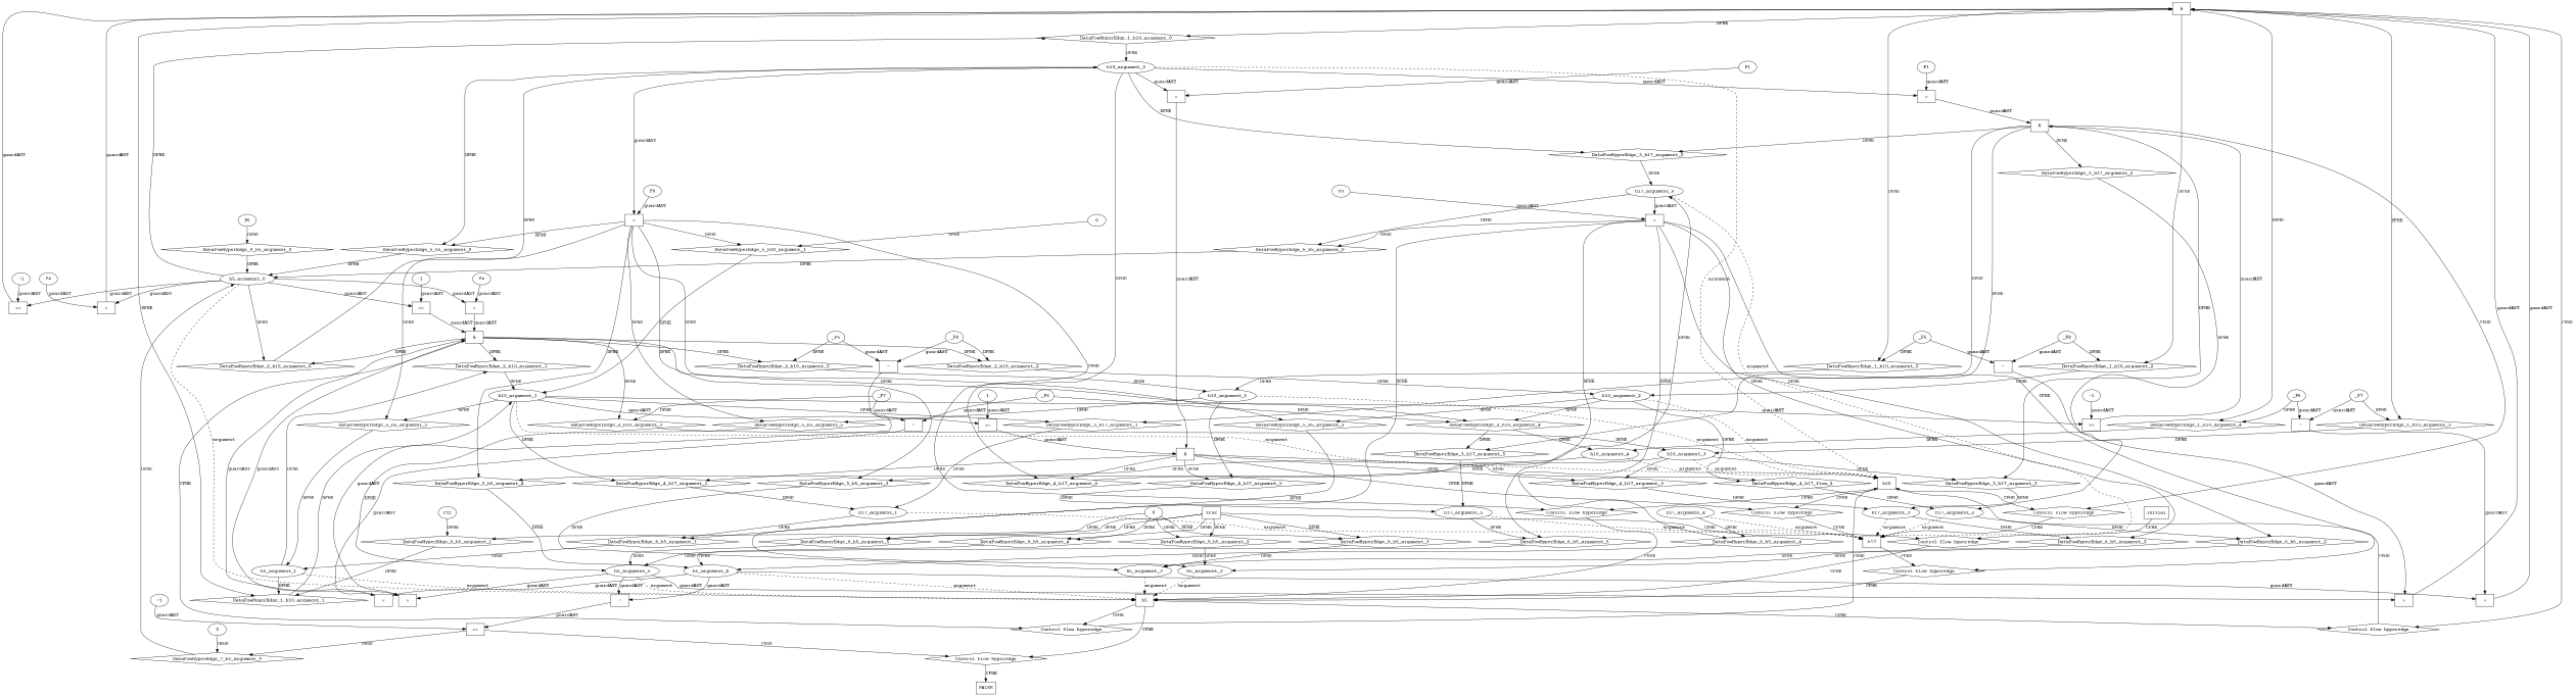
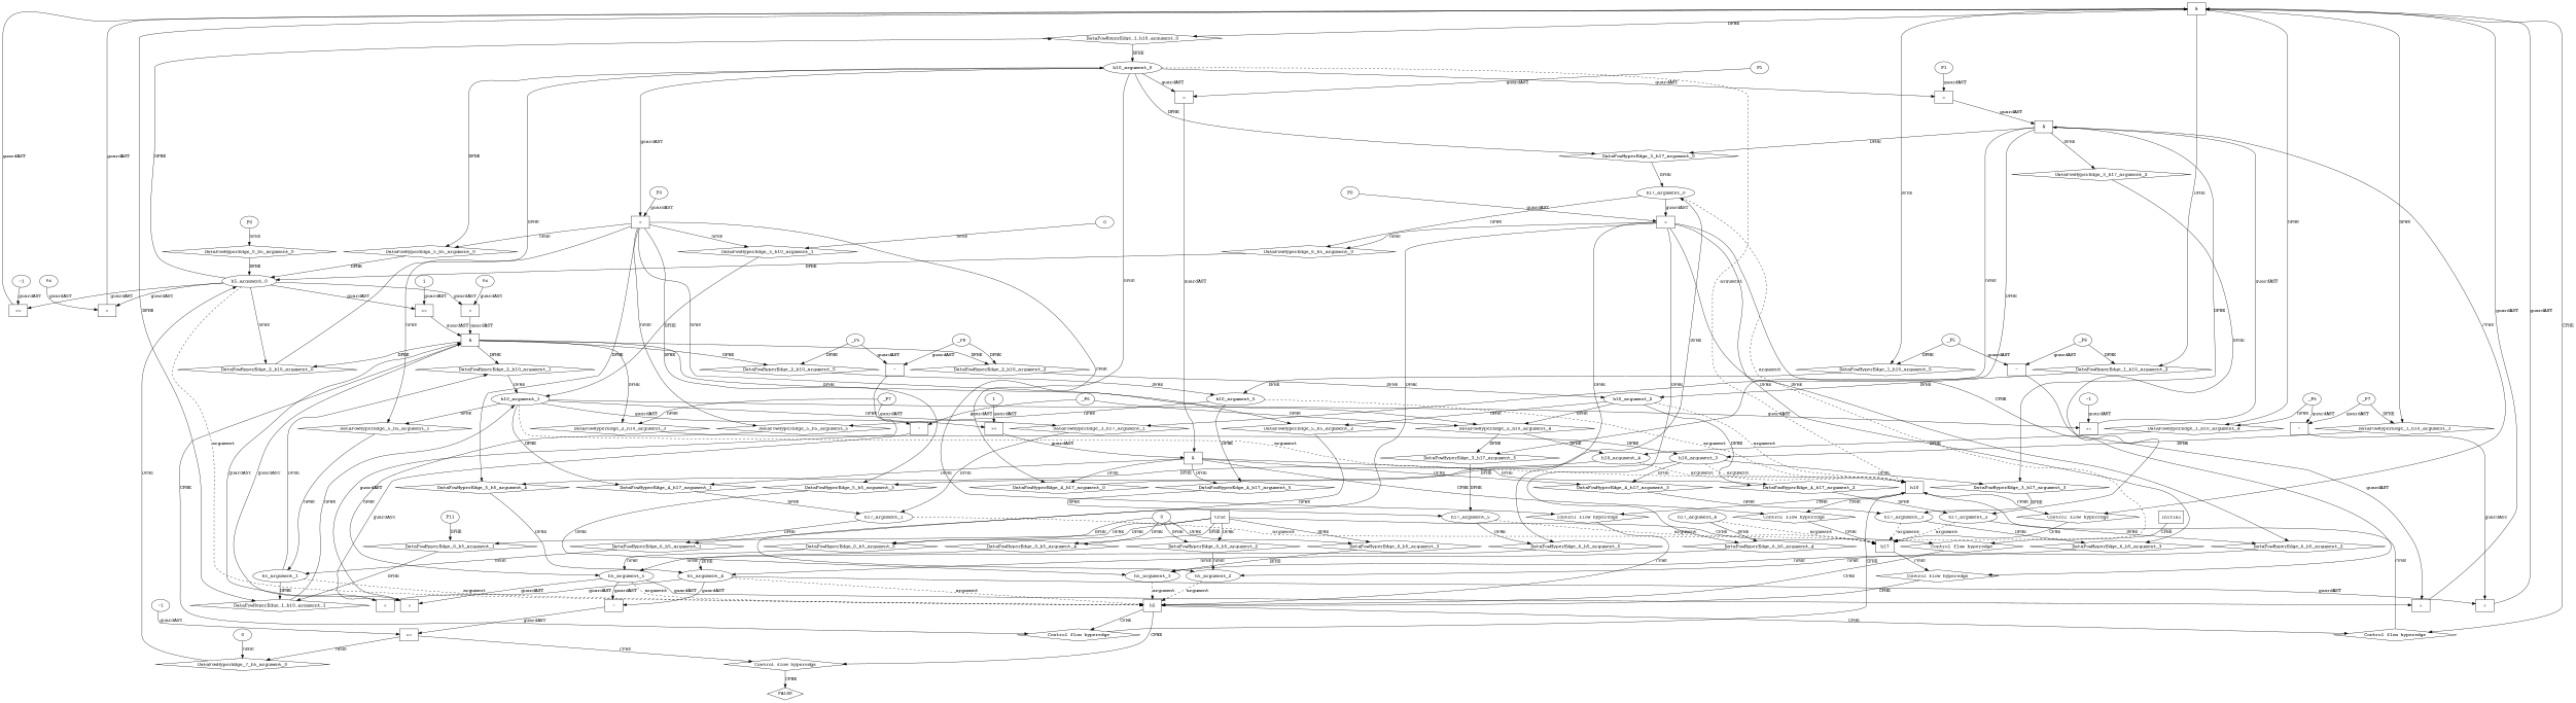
  digraph {
    fontname="Courier Prime"
    node [fontname="Courier Prime" nodeName=argument0 shape=diamond]
    edge [fontname="Courier Prime"]
    n1 [label=h10 nodeName=h10 shape=rect]
    n2 [label="Control flow hyperedge" nodeName=ControlFowHyperEdge_3]
    n3 [label="Control flow hyperedge" nodeName=ControlFowHyperEdge_4]
    n4 [label="Control flow hyperedge" nodeName=ControlFowHyperEdge_5]
    n5 [label=h17 nodeName=h17 shape=rect]
    n6 [label=h5 nodeName=h5 shape=rect]
    n7 [label="Control flow hyperedge" nodeName=ControlFowHyperEdge_6]
    n8 [label="Control flow hyperedge" nodeName=ControlFowHyperEdge_1]
    n9 [label="Control flow hyperedge" nodeName=ControlFowHyperEdge_2]
    n10 [label="Control flow hyperedge" nodeName=ControlFowHyperEdge_7]
-   n11 [label=FALSE nodeName=FALSE shape=rect]
+   n11 [label=FALSE nodeName=FALSE]
    n12 [label=Initial nodeName=Initial shape=rect]
    n13 [label="Control flow hyperedge" nodeName=ControlFowHyperEdge_0]
    n14 [label=h5_argument_0 shape=oval]
    n15 [label=">=" nodeName=xxxh10___h5_1xxxguard_0_node_0 shape=rect]
    n16 [label="=" nodeName=xxxh10___h5_1xxxguard1_node_0 shape=rect]
    n17 [label=">=" nodeName=xxxh10___h5_2xxxguard_0_node_0 shape=rect]
    n18 [label="=" nodeName=xxxh10___h5_2xxxguard1_node_0 shape=rect]
    n19 [label=DataFowHyperEdge_1_h10_argument_0 nodeName=DataFowHyperEdge_1_h10_argument_0]
    n20 [label=DataFowHyperEdge_2_h10_argument_0 nodeName=DataFowHyperEdge_2_h10_argument_0]
    n21 [label="&" nodeName=xxxh10___h5_1xxx_and shape=rect]
    n22 [label="&" nodeName=xxxh10___h5_2xxx_and shape=rect]
    n23 [label=h10_argument_0 shape=oval]
    n24 [label=h5_argument_1 nodeName=argument1 shape=oval]
    n25 [label=DataFowHyperEdge_1_h10_argument_1 nodeName=DataFowHyperEdge_1_h10_argument_1]
    n26 [label=DataFowHyperEdge_2_h10_argument_1 nodeName=DataFowHyperEdge_2_h10_argument_1]
    n27 [label=h10_argument_1 nodeName=argument1 shape=oval]
    n28 [label=h5_argument_2 nodeName=argument2 shape=oval]
    n29 [label=h5_argument_3 nodeName=argument3 shape=oval]
    n30 [label=h5_argument_4 nodeName=argument4 shape=oval]
    n31 [label="=" nodeName=xxxh10___h5_1xxxguard2_node_0 shape=rect]
    n32 [label="=" nodeName=xxxh10___h5_2xxxguard2_node_0 shape=rect]
    n33 [label="-" nodeName=xxxFALSE___h5_7xxxguard_0_node_2 shape=rect]
    n34 [label=">=" nodeName=xxxFALSE___h5_7xxxguard_0_node_0 shape=rect]
    n35 [label=h5_argument_5 nodeName=argument5 shape=oval]
    n36 [label="=" nodeName=xxxh10___h5_1xxxguard3_node_0 shape=rect]
    n37 [label="=" nodeName=xxxh10___h5_2xxxguard3_node_0 shape=rect]
    n38 [label="=" nodeName=xxxh17___h10_3xxxguard1_node_0 shape=rect]
    n39 [label="=" nodeName=xxxh17___h10_4xxxguard1_node_0 shape=rect]
    n40 [label="=" nodeName=xxxh5___h10_5xxxguard_0_node_0 shape=rect]
    n41 [label=DataFowHyperEdge_3_h17_argument_0 nodeName=DataFowHyperEdge_3_h17_argument_0]
    n42 [label=DataFowHyperEdge_4_h17_argument_0 nodeName=DataFowHyperEdge_4_h17_argument_0]
    n43 [label=DataFowHyperEdge_5_h5_argument_0 nodeName=DataFowHyperEdge_5_h5_argument_0]
    n44 [label="&" nodeName=xxxh17___h10_3xxx_and shape=rect]
    n45 [label="&" nodeName=xxxh17___h10_4xxx_and shape=rect]
    n46 [label=DataFowHyperEdge_5_h5_argument_1 nodeName=DataFowHyperEdge_5_h5_argument_1]
    n47 [label=DataFowHyperEdge_5_h5_argument_2 nodeName=DataFowHyperEdge_5_h5_argument_2]
    n48 [label=DataFowHyperEdge_5_h5_argument_3 nodeName=DataFowHyperEdge_5_h5_argument_3]
    n49 [label=DataFowHyperEdge_5_h5_argument_4 nodeName=DataFowHyperEdge_5_h5_argument_4]
    n50 [label=DataFowHyperEdge_5_h5_argument_5 nodeName=DataFowHyperEdge_5_h5_argument_5]
    n51 [label=DataFowHyperEdge_5_h10_argument_1 nodeName=DataFowHyperEdge_5_h10_argument_1]
    n52 [label=h17_argument_0 shape=oval]
    n53 [label=">=" nodeName=xxxh17___h10_3xxxguard_0_node_0 shape=rect]
    n54 [label=">=" nodeName=xxxh17___h10_4xxxguard_0_node_0 shape=rect]
    n55 [label=DataFowHyperEdge_3_h17_argument_1 nodeName=DataFowHyperEdge_3_h17_argument_1]
    n56 [label=DataFowHyperEdge_4_h17_argument_1 nodeName=DataFowHyperEdge_4_h17_argument_1]
    n57 [label=h17_argument_1 nodeName=argument1 shape=oval]
    n58 [label=h10_argument_2 nodeName=argument2 shape=oval]
-   n59 [label=DataFowHyperEdge_4_h17_flow_2 nodeName=DataFowHyperEdge_4_h17_argument_2]
+   n59 [label=DataFowHyperEdge_4_h17_argument_2 nodeName=DataFowHyperEdge_4_h17_argument_2]
    n60 [label=DataFowHyperEdge_2_h10_argument_4 nodeName=DataFowHyperEdge_2_h10_argument_4]
    n61 [label=DataFowHyperEdge_3_h17_argument_2 nodeName=DataFowHyperEdge_3_h17_argument_2]
    n62 [label=h17_argument_2 nodeName=argument2 shape=oval]
    n63 [label=h10_argument_3 nodeName=argument3 shape=oval]
    n64 [label=DataFowHyperEdge_3_h17_argument_3 nodeName=DataFowHyperEdge_3_h17_argument_3]
    n65 [label=DataFowHyperEdge_4_h17_argument_3 nodeName=DataFowHyperEdge_4_h17_argument_3]
    n66 [label=h17_argument_3 nodeName=argument3 shape=oval]
    n67 [label=h10_argument_4 nodeName=argument4 shape=oval]
    n68 [label=h10_argument_5 nodeName=argument5 shape=oval]
    n69 [label=DataFowHyperEdge_4_h17_argument_5 nodeName=DataFowHyperEdge_4_h17_argument_5]
    n70 [label=DataFowHyperEdge_3_h17_argument_5 nodeName=DataFowHyperEdge_3_h17_argument_5]
    n71 [label=h17_argument_5 nodeName=argument5 shape=oval]
    n72 [label="=" nodeName=xxxh5___h17_6xxxguard_0_node_0 shape=rect]
    n73 [label=DataFowHyperEdge_6_h5_argument_0 nodeName=DataFowHyperEdge_6_h5_argument_0]
    n74 [label=DataFowHyperEdge_6_h5_argument_1 nodeName=DataFowHyperEdge_6_h5_argument_1]
    n75 [label=DataFowHyperEdge_6_h5_argument_2 nodeName=DataFowHyperEdge_6_h5_argument_2]
    n76 [label=DataFowHyperEdge_6_h5_argument_3 nodeName=DataFowHyperEdge_6_h5_argument_3]
    n77 [label=DataFowHyperEdge_6_h5_argument_4 nodeName=DataFowHyperEdge_6_h5_argument_4]
    n78 [label=DataFowHyperEdge_6_h5_argument_5 nodeName=DataFowHyperEdge_6_h5_argument_5]
    n79 [label=h17_argument_4 nodeName=argument4 shape=oval]
    n80 [label=true nodeName=true_0 shape=rect]
    n81 [label=DataFowHyperEdge_0_h5_argument_1 nodeName=DataFowHyperEdge_0_h5_argument_1]
    n82 [label=DataFowHyperEdge_0_h5_argument_2 nodeName=DataFowHyperEdge_0_h5_argument_2]
    n83 [label=DataFowHyperEdge_0_h5_argument_3 nodeName=DataFowHyperEdge_0_h5_argument_3]
    n84 [label=DataFowHyperEdge_0_h5_argument_4 nodeName=DataFowHyperEdge_0_h5_argument_4]
    n85 [label=DataFowHyperEdge_0_h5_argument_5 nodeName=DataFowHyperEdge_0_h5_argument_5]
    n86 [label=DataFowHyperEdge_0_h5_argument_0 nodeName=DataFowHyperEdge_0_h5_argument_0]
    n87 [label=0 nodeName=xxxh5___Initial_0xxxdataFlow_0_node_0 shape=""]
    n88 [label=P11 nodeName=xxxh5___Initial_0xxxdataFlow1_node_0 shape=""]
    n89 [label=P0 nodeName=xxxh5___Initial_0xxxdataFlow2_node_0 shape=""]
    n90 [label=DataFowHyperEdge_1_h10_argument_2 nodeName=DataFowHyperEdge_1_h10_argument_2]
    n91 [label=DataFowHyperEdge_1_h10_argument_3 nodeName=DataFowHyperEdge_1_h10_argument_3]
    n92 [label=DataFowHyperEdge_1_h10_argument_4 nodeName=DataFowHyperEdge_1_h10_argument_4]
    n93 [label=DataFowHyperEdge_1_h10_argument_5 nodeName=DataFowHyperEdge_1_h10_argument_5]
    n94 [label=-1 nodeName=xxxh10___h5_1xxxguard_0_node_1 shape=""]
    n95 [label=P4 nodeName=xxxh10___h5_1xxxguard1_node_1 shape=""]
    n96 [label="-" nodeName=xxxh10___h5_1xxxguard2_node_2 shape=rect]
    n97 [label=_P6 nodeName=xxxh10___h5_1xxxdataFlow2_node_0 shape=""]
    n98 [label=_P7 nodeName=xxxh10___h5_1xxxdataFlow1_node_0 shape=""]
    n99 [label="-" nodeName=xxxh10___h5_1xxxguard3_node_2 shape=rect]
    n100 [label=_P5 nodeName=xxxh10___h5_1xxxdataFlow3_node_0 shape=""]
    n101 [label=_P8 nodeName=xxxh10___h5_1xxxdataFlow_0_node_0 shape=""]
    n102 [label=DataFowHyperEdge_2_h10_argument_2 nodeName=DataFowHyperEdge_2_h10_argument_2]
    n103 [label=DataFowHyperEdge_2_h10_argument_3 nodeName=DataFowHyperEdge_2_h10_argument_3]
    n104 [label=DataFowHyperEdge_2_h10_argument_5 nodeName=DataFowHyperEdge_2_h10_argument_5]
    n105 [label=1 nodeName=xxxh10___h5_2xxxguard_0_node_2 shape=""]
    n106 [label=P4 nodeName=xxxh10___h5_2xxxguard1_node_1 shape=""]
    n107 [label="-" nodeName=xxxh10___h5_2xxxguard2_node_2 shape=rect]
    n108 [label=_P6 nodeName=xxxh10___h5_2xxxdataFlow2_node_0 shape=""]
    n109 [label=_P7 nodeName=xxxh10___h5_2xxxdataFlow1_node_0 shape=""]
    n110 [label="-" nodeName=xxxh10___h5_2xxxguard3_node_2 shape=rect]
    n111 [label=_P5 nodeName=xxxh10___h5_2xxxdataFlow3_node_0 shape=""]
    n112 [label=_P8 nodeName=xxxh10___h5_2xxxdataFlow_0_node_0 shape=""]
    n113 [label=-1 nodeName=xxxh17___h10_3xxxguard_0_node_1 shape=""]
    n114 [label=P1 nodeName=xxxh17___h10_3xxxguard1_node_1 shape=""]
    n115 [label=1 nodeName=xxxh17___h10_4xxxguard_0_node_2 shape=""]
    n116 [label=P1 nodeName=xxxh17___h10_4xxxguard1_node_1 shape=""]
    n117 [label=P0 nodeName=xxxh5___h10_5xxxguard_0_node_1 shape=""]
    n118 [label=P0 nodeName=xxxh5___h17_6xxxguard_0_node_1 shape=""]
    n119 [label=DataFowHyperEdge_7_h5_argument_0 nodeName=DataFowHyperEdge_7_h5_argument_0]
    n120 [label=-1 nodeName=xxxFALSE___h5_7xxxguard_0_node_1 shape=""]
    n121 [label=0 nodeName=xxxh5___h10_5xxxh10_argument_1_constant_0 shape=""]
    n122 [label=0 nodeName=xxxFALSE___h5_7xxxh5_argument_0_constant_0 shape=""]
    n1 -> n2 [label=CFHE]
    n1 -> n3 [label=CFHE]
    n1 -> n4 [label=CFHE]
    n2 -> n5 [label=CFHE]
    n3 -> n5 [label=CFHE]
    n4 -> n6 [label=CFHE]
    n5 -> n7 [label=CFHE]
    n6 -> n8 [label=CFHE]
    n6 -> n9 [label=CFHE]
    n6 -> n10 [label=CFHE]
    n7 -> n6 [label=CFHE]
    n8 -> n1 [label=CFHE]
    n9 -> n1 [label=CFHE]
    n10 -> n11 [label=CFHE]
    n12 -> n13 [label=CFHE]
    n13 -> n6 [label=CFHE]
    n14 -> n6 [label=argument style=dashed]
    n14 -> n15 [label=guardAST]
    n14 -> n16 [label=guardAST]
    n14 -> n17 [label=guardAST]
    n14 -> n18 [label=guardAST]
    n14 -> n19 [label=DFHE]
    n14 -> n20 [label=DFHE]
    n15 -> n21 [label=guardAST]
    n16 -> n21 [label=guardAST]
    n17 -> n22 [label=guardAST]
    n18 -> n22 [label=guardAST]
    n19 -> n23 [label=DFHE]
    n20 -> n23 [label=DFHE]
    n21 -> n8 [label=CFHE]
    n21 -> n19 [label=DFHE]
    n21 -> n25 [label=DFHE]
    n21 -> n90 [label=DFHE]
    n21 -> n91 [label=DFHE]
    n21 -> n92 [label=DFHE]
    n21 -> n93 [label=DFHE]
    n22 -> n9 [label=CFHE]
    n22 -> n20 [label=DFHE]
    n22 -> n26 [label=DFHE]
    n22 -> n60 [label=DFHE]
    n22 -> n102 [label=DFHE]
    n22 -> n103 [label=DFHE]
    n22 -> n104 [label=DFHE]
    n23 -> n1 [label=argument style=dashed]
    n23 -> n38 [label=guardAST]
    n23 -> n39 [label=guardAST]
    n23 -> n40 [label=guardAST]
    n23 -> n41 [label=DFHE]
    n23 -> n42 [label=DFHE]
    n23 -> n43 [label=DFHE]
    n24 -> n6 [label=argument style=dashed]
    n24 -> n25 [label=DFHE]
    n24 -> n26 [label=DFHE]
    n25 -> n27 [label=DFHE]
    n26 -> n27 [label=DFHE]
    n27 -> n1 [label=argument style=dashed]
    n27 -> n46 [label=DFHE]
    n27 -> n53 [label=guardAST]
    n27 -> n54 [label=guardAST]
    n27 -> n55 [label=DFHE]
    n27 -> n56 [label=DFHE]
    n28 -> n6 [label=argument style=dashed]
    n29 -> n6 [label=argument style=dashed]
    n30 -> n6 [label=argument style=dashed]
    n30 -> n31 [label=guardAST]
    n30 -> n32 [label=guardAST]
    n30 -> n33 [label=guardAST]
    n31 -> n21 [label=guardAST]
    n32 -> n22 [label=guardAST]
    n33 -> n34 [label=guardAST]
    n34 -> n10 [label=CFHE]
    n34 -> n119 [label=DFHE]
    n35 -> n6 [label=argument style=dashed]
    n35 -> n33 [label=guardAST]
    n35 -> n36 [label=guardAST]
    n35 -> n37 [label=guardAST]
    n36 -> n21 [label=guardAST]
    n37 -> n22 [label=guardAST]
    n38 -> n44 [label=guardAST]
    n39 -> n45 [label=guardAST]
    n40 -> n4 [label=CFHE]
    n40 -> n43 [label=DFHE]
    n40 -> n46 [label=DFHE]
    n40 -> n47 [label=DFHE]
    n40 -> n48 [label=DFHE]
    n40 -> n49 [label=DFHE]
    n40 -> n50 [label=DFHE]
    n40 -> n51 [label=DFHE]
    n41 -> n52 [label=DFHE]
    n42 -> n52 [label=DFHE]
    n43 -> n14 [label=DFHE]
    n44 -> n2 [label=CFHE]
    n44 -> n41 [label=DFHE]
    n44 -> n55 [label=DFHE]
    n44 -> n61 [label=DFHE]
    n44 -> n64 [label=DFHE]
    n44 -> n70 [label=DFHE]
    n45 -> n3 [label=CFHE]
    n45 -> n42 [label=DFHE]
    n45 -> n56 [label=DFHE]
    n45 -> n59 [label=DFHE]
    n45 -> n65 [label=DFHE]
    n45 -> n69 [label=DFHE]
    n46 -> n24 [label=DFHE]
    n47 -> n28 [label=DFHE]
    n48 -> n29 [label=DFHE]
    n49 -> n30 [label=DFHE]
    n50 -> n35 [label=DFHE]
    n51 -> n27 [label=DFHE]
    n52 -> n5 [label=argument style=dashed]
    n52 -> n72 [label=guardAST]
    n52 -> n73 [label=DFHE]
    n53 -> n44 [label=guardAST]
    n54 -> n45 [label=guardAST]
    n55 -> n57 [label=DFHE]
    n56 -> n57 [label=DFHE]
    n57 -> n5 [label=argument style=dashed]
    n57 -> n74 [label=DFHE]
    n58 -> n1 [label=argument style=dashed]
    n58 -> n47 [label=DFHE]
    n58 -> n59 [label=DFHE]
    n58 -> n60 [label=DFHE]
    n59 -> n62 [label=DFHE]
    n60 -> n67 [label=DFHE]
    n60 -> n70 [label=DFHE]
    n61 -> n62 [label=DFHE]
    n62 -> n5 [label=argument style=dashed]
    n62 -> n75 [label=DFHE]
    n63 -> n1 [label=argument style=dashed]
    n63 -> n48 [label=DFHE]
    n63 -> n64 [label=DFHE]
    n63 -> n65 [label=DFHE]
    n64 -> n66 [label=DFHE]
    n65 -> n66 [label=DFHE]
    n66 -> n5 [label=argument style=dashed]
    n66 -> n76 [label=DFHE]
    n67 -> n1 [label=argument style=dashed]
    n67 -> n49 [label=DFHE]
    n68 -> n1 [label=argument style=dashed]
    n68 -> n50 [label=DFHE]
    n68 -> n69 [label=DFHE]
    n69 -> n71 [label=DFHE]
    n70 -> n71 [label=DFHE]
    n71 -> n5 [label=argument style=dashed]
    n71 -> n78 [label=DFHE]
    n72 -> n7 [label=CFHE]
    n72 -> n73 [label=DFHE]
    n72 -> n74 [label=DFHE]
    n72 -> n75 [label=DFHE]
    n72 -> n76 [label=DFHE]
    n72 -> n77 [label=DFHE]
    n72 -> n78 [label=DFHE]
    n73 -> n14 [label=DFHE]
    n74 -> n24 [label=DFHE]
    n75 -> n28 [label=DFHE]
    n76 -> n29 [label=DFHE]
    n77 -> n30 [label=DFHE]
    n78 -> n35 [label=DFHE]
    n79 -> n5 [label=argument style=dashed]
    n79 -> n77 [label=DFHE]
    n80 -> n13 [label=CFHE]
    n80 -> n81 [label=DFHE]
    n80 -> n82 [label=DFHE]
    n80 -> n83 [label=DFHE]
    n80 -> n84 [label=DFHE]
    n80 -> n85 [label=DFHE]
    n81 -> n25 [label=DFHE]
    n82 -> n28 [label=DFHE]
    n83 -> n29 [label=DFHE]
    n84 -> n30 [label=DFHE]
    n85 -> n35 [label=DFHE]
    n86 -> n14 [label=DFHE]
    n87 -> n82 [label=DFHE]
    n87 -> n83 [label=DFHE]
    n87 -> n84 [label=DFHE]
    n87 -> n85 [label=DFHE]
    n88 -> n81 [label=DFHE]
    n89 -> n86 [label=DFHE]
    n90 -> n58 [label=DFHE]
    n91 -> n63 [label=DFHE]
    n92 -> n67 [label=DFHE]
    n93 -> n68 [label=DFHE]
    n94 -> n15 [label=guardAST]
    n95 -> n16 [label=guardAST]
    n96 -> n31 [label=guardAST]
    n97 -> n92 [label=DFHE]
    n97 -> n96 [label=guardAST]
    n98 -> n91 [label=DFHE]
    n98 -> n96 [label=guardAST]
    n99 -> n36 [label=guardAST]
    n100 -> n93 [label=DFHE]
    n100 -> n99 [label=guardAST]
    n101 -> n90 [label=DFHE]
    n101 -> n99 [label=guardAST]
    n102 -> n58 [label=DFHE]
    n103 -> n63 [label=DFHE]
    n104 -> n68 [label=DFHE]
    n105 -> n17 [label=guardAST]
    n106 -> n18 [label=guardAST]
    n107 -> n32 [label=guardAST]
    n108 -> n60 [label=DFHE]
    n108 -> n107 [label=guardAST]
    n109 -> n103 [label=DFHE]
    n109 -> n107 [label=guardAST]
    n110 -> n37 [label=guardAST]
    n111 -> n104 [label=DFHE]
    n111 -> n110 [label=guardAST]
    n112 -> n102 [label=DFHE]
    n112 -> n110 [label=guardAST]
    n113 -> n53 [label=guardAST]
    n114 -> n38 [label=guardAST]
    n115 -> n54 [label=guardAST]
    n116 -> n39 [label=guardAST]
    n117 -> n40 [label=guardAST]
    n118 -> n72 [label=guardAST]
    n119 -> n14 [label=DFHE]
    n120 -> n34 [label=guardAST]
    n121 -> n51 [label=DFHE]
    n122 -> n119 [label=DFHE]
  }
